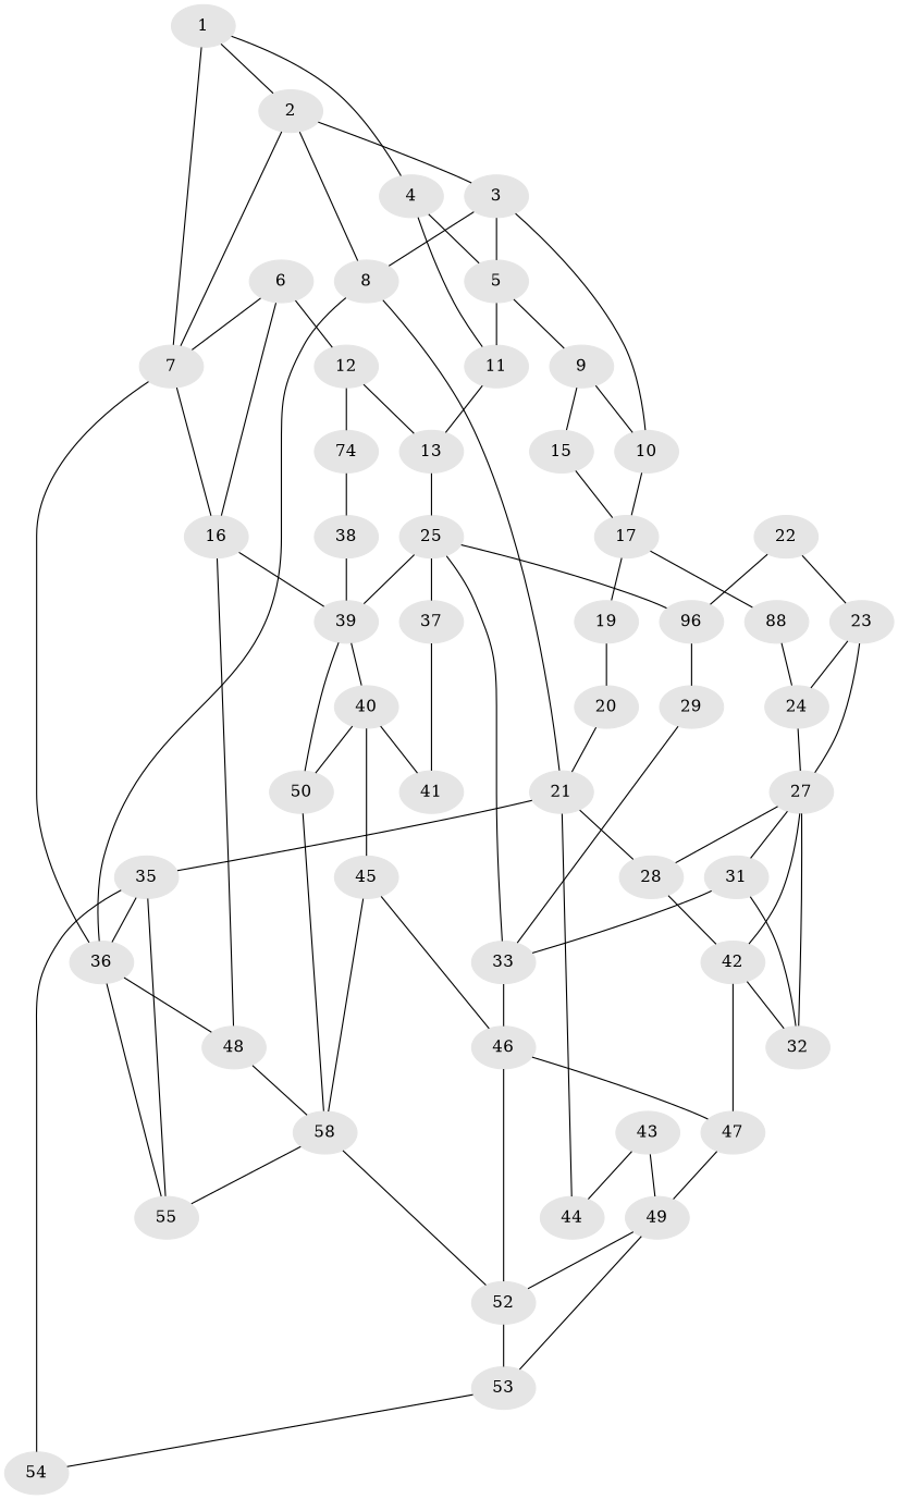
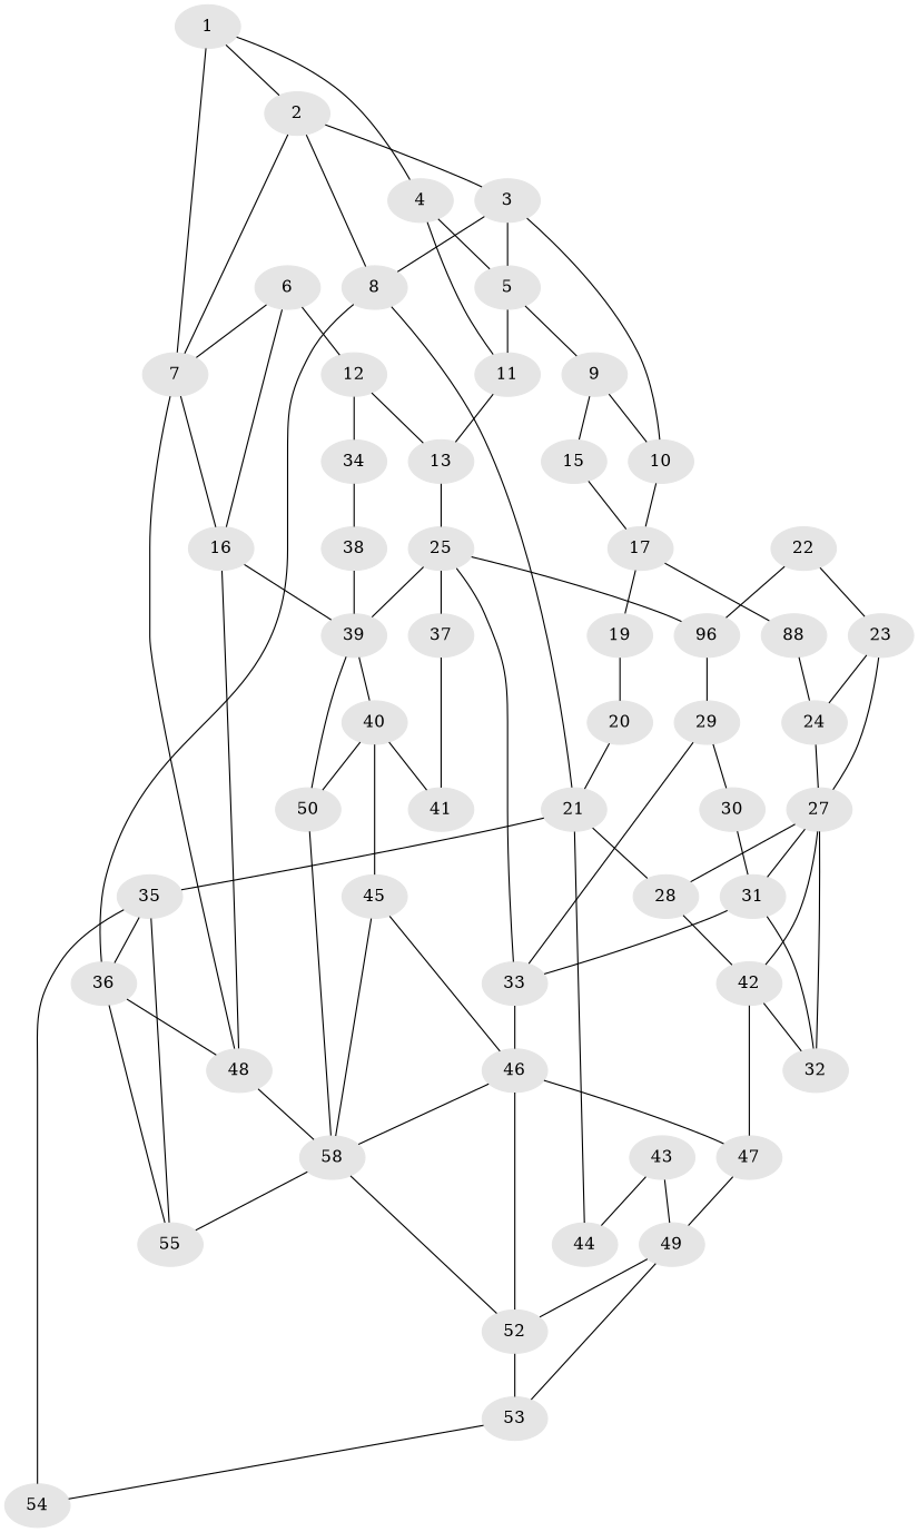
  graph {
    node [color=gray90 style=filled]
    edge [weight=1.0]
    1
    2
    4
    7
    3
    8
    5
    11
    6
    12
    16
    10
    48
    21
    36
    9
    17
    13
    15
-   34 [label=74]
+   34
    39
    n22 [label=58]
    28
    35
    44
    55
    n27 [label=88]
    19
    25
    38
    n31 [label=96]
    33
    37
    22
    23
    40
    50
    24
    20
    27
    42
    54
    29
    31
    32
    46
    41
+   30
    47
    52
    45
    43
    49
    53
    1 -- 2
    1 -- 4
    1 -- 7 [weight=2.0]
    2 -- 7
    2 -- 3
    2 -- 8
    4 -- 5
    4 -- 11
    7 -- 16
-   7 -- 36
+   7 -- 48
    3 -- 8
    3 -- 5 [weight=2.0]
    3 -- 10
    8 -- 21
    8 -- 36
    5 -- 11
    5 -- 9
    11 -- 13
    6 -- 7
    6 -- 12
    6 -- 16
    12 -- 13
    12 -- 34
    16 -- 48
    16 -- 39 [weight=2.0]
    10 -- 17
    48 -- n22
    21 -- 28
    21 -- 35
    21 -- 44
    36 -- 48
    36 -- 55
    9 -- 10
    9 -- 15
    17 -- n27 [weight=2.0]
    17 -- 19 [weight=2.0]
    13 -- 25
    15 -- 17
    34 -- 38
    39 -- 40
    39 -- 50
    n22 -- 55
    n22 -- 52
    28 -- 42
    35 -- 36
    35 -- 55
    35 -- 54 [weight=2.0]
    n27 -- 24
    19 -- 20
    25 -- 39
    25 -- n31
    25 -- 33
    25 -- 37 [weight=2.0]
    38 -- 39 [weight=2.0]
    n31 -- 29
    33 -- 46 [weight=2.0]
    37 -- 41
    22 -- n31
    22 -- 23
    23 -- 24
    23 -- 27
    40 -- 50
    40 -- 41 [weight=2.0]
    40 -- 45 [weight=2.0]
    50 -- n22
    24 -- 27
    20 -- 21 [weight=2.0]
    27 -- 28
    27 -- 42
    27 -- 31
    27 -- 32
    42 -- 32 [weight=2.0]
    42 -- 47
    29 -- 33
+   29 -- 30
    31 -- 33
    31 -- 32 [weight=2.0]
+   46 -- n22
    46 -- 47
    46 -- 52
+   30 -- 31 [weight=2.0]
    47 -- 49
    52 -- 53
    45 -- n22
    45 -- 46
    43 -- 44 [weight=2.0]
    43 -- 49 [weight=2.0]
    49 -- 52
    49 -- 53
    53 -- 54
  }
